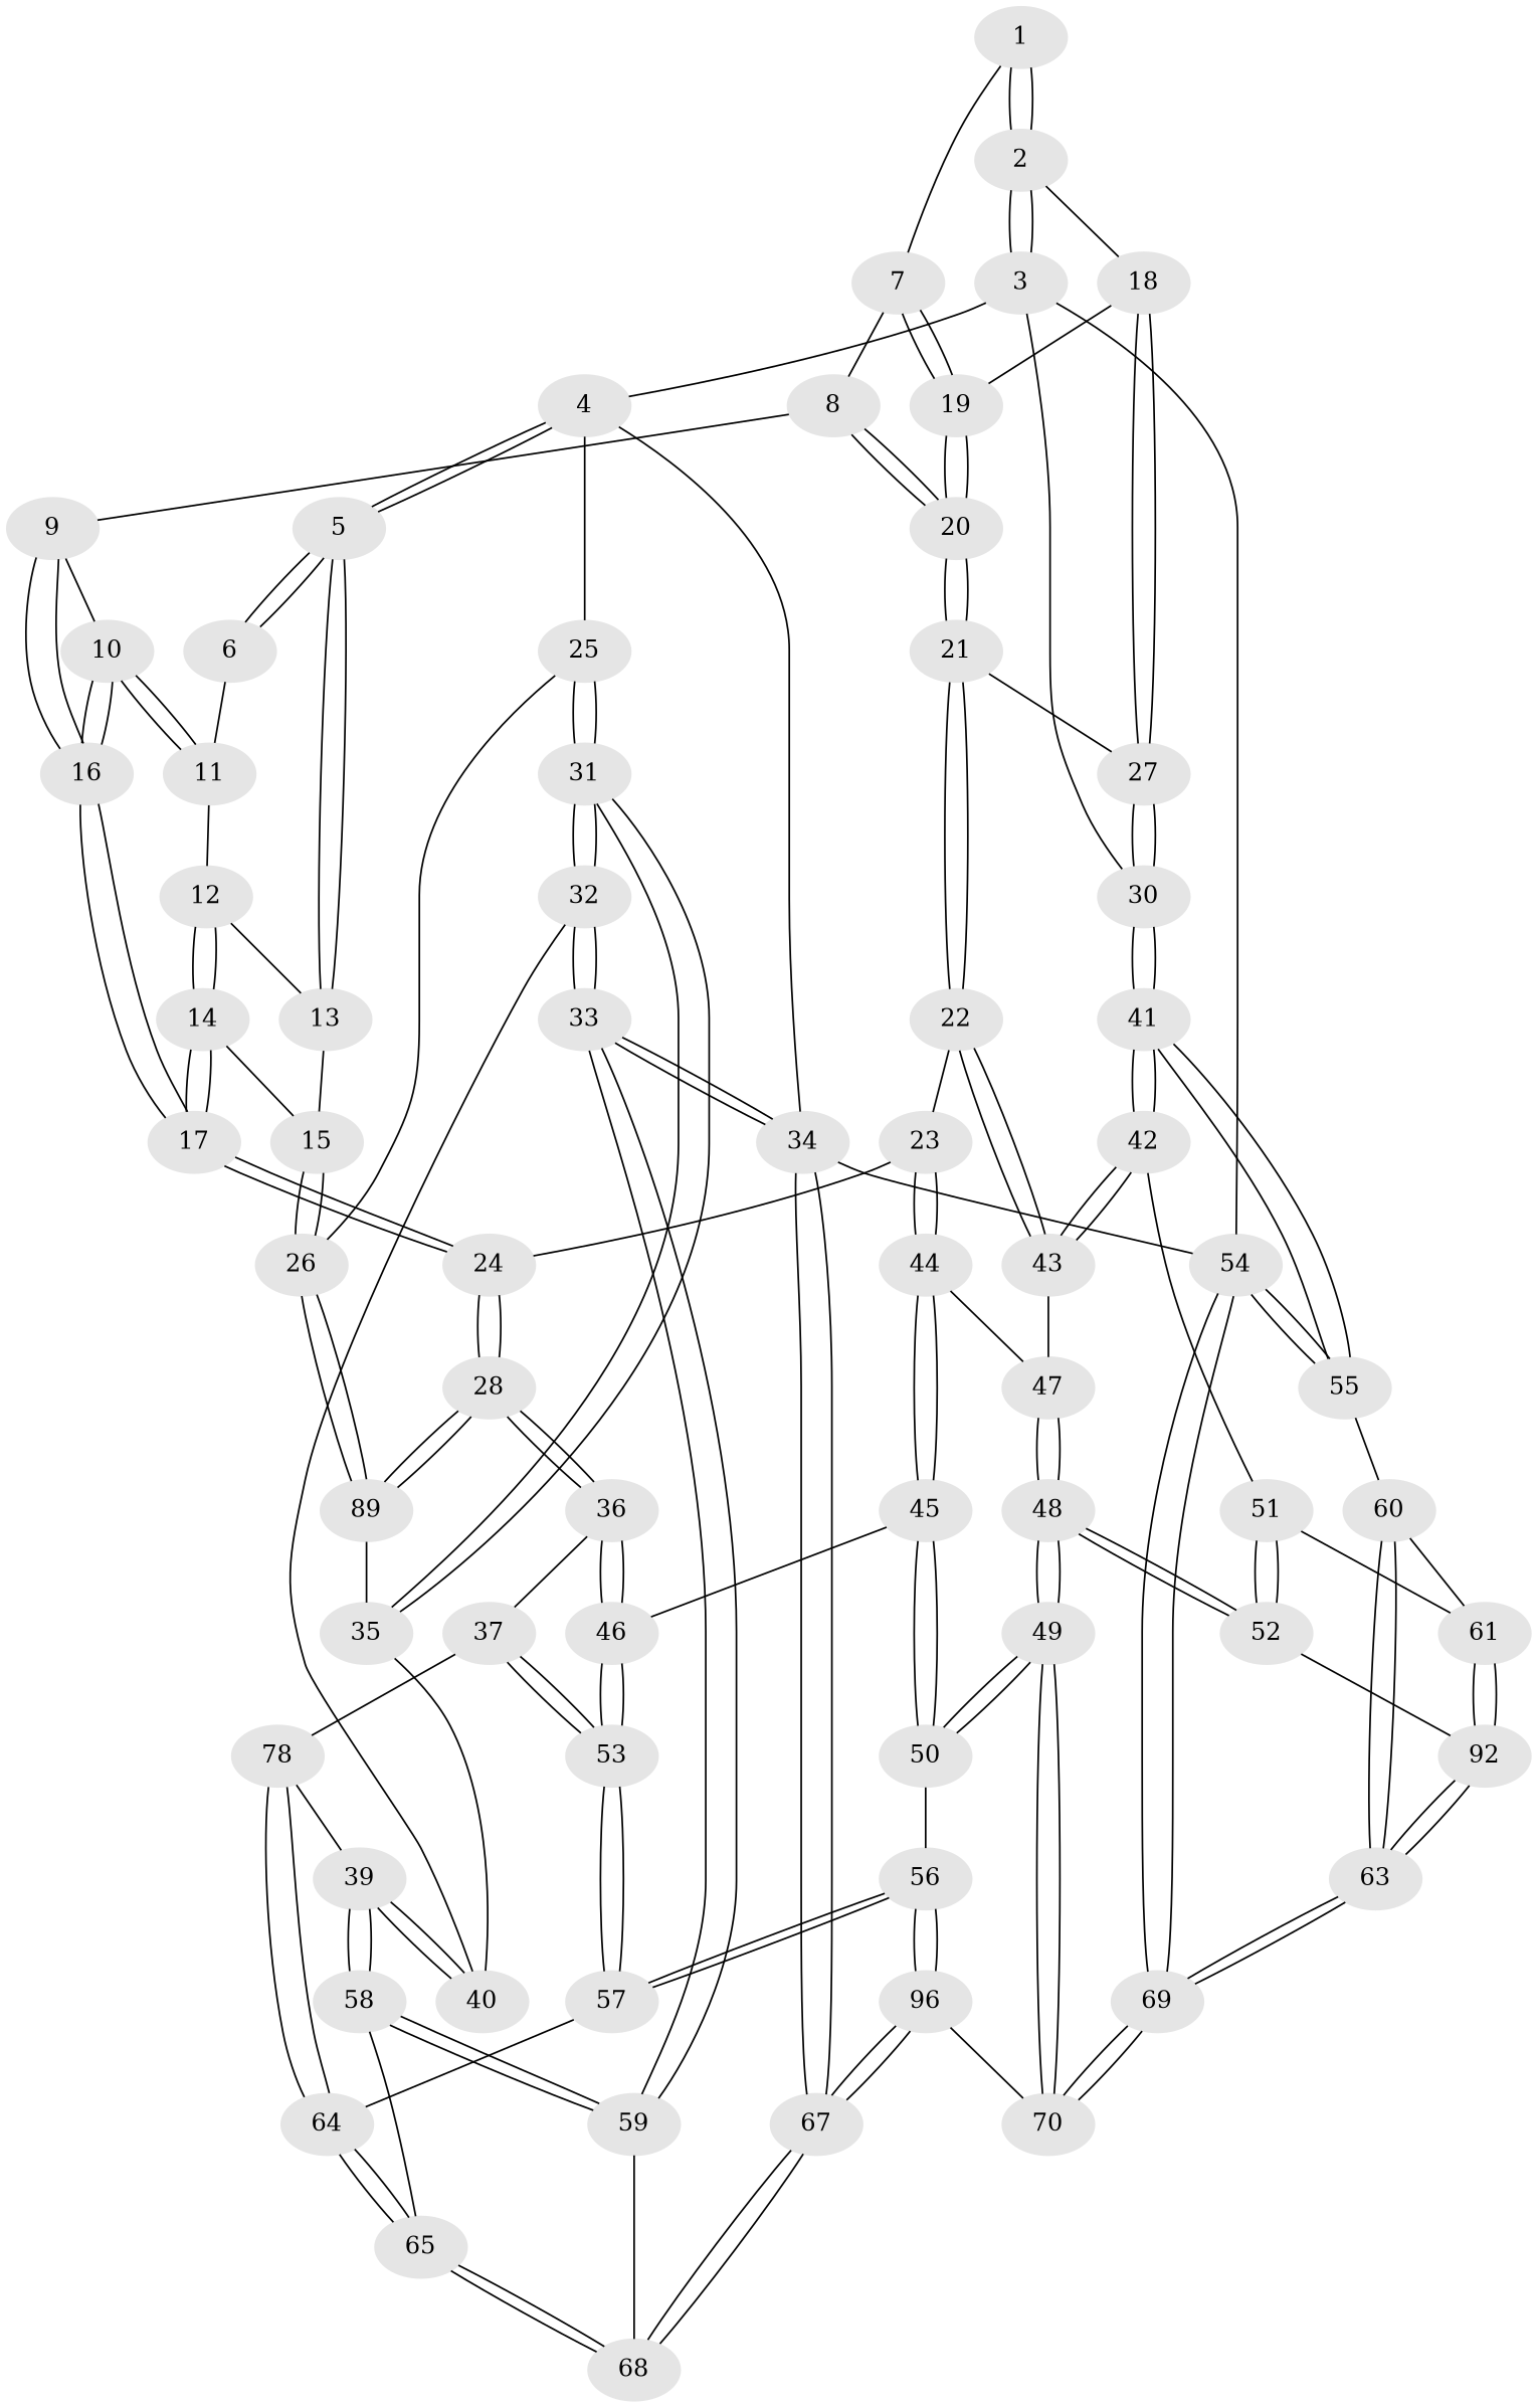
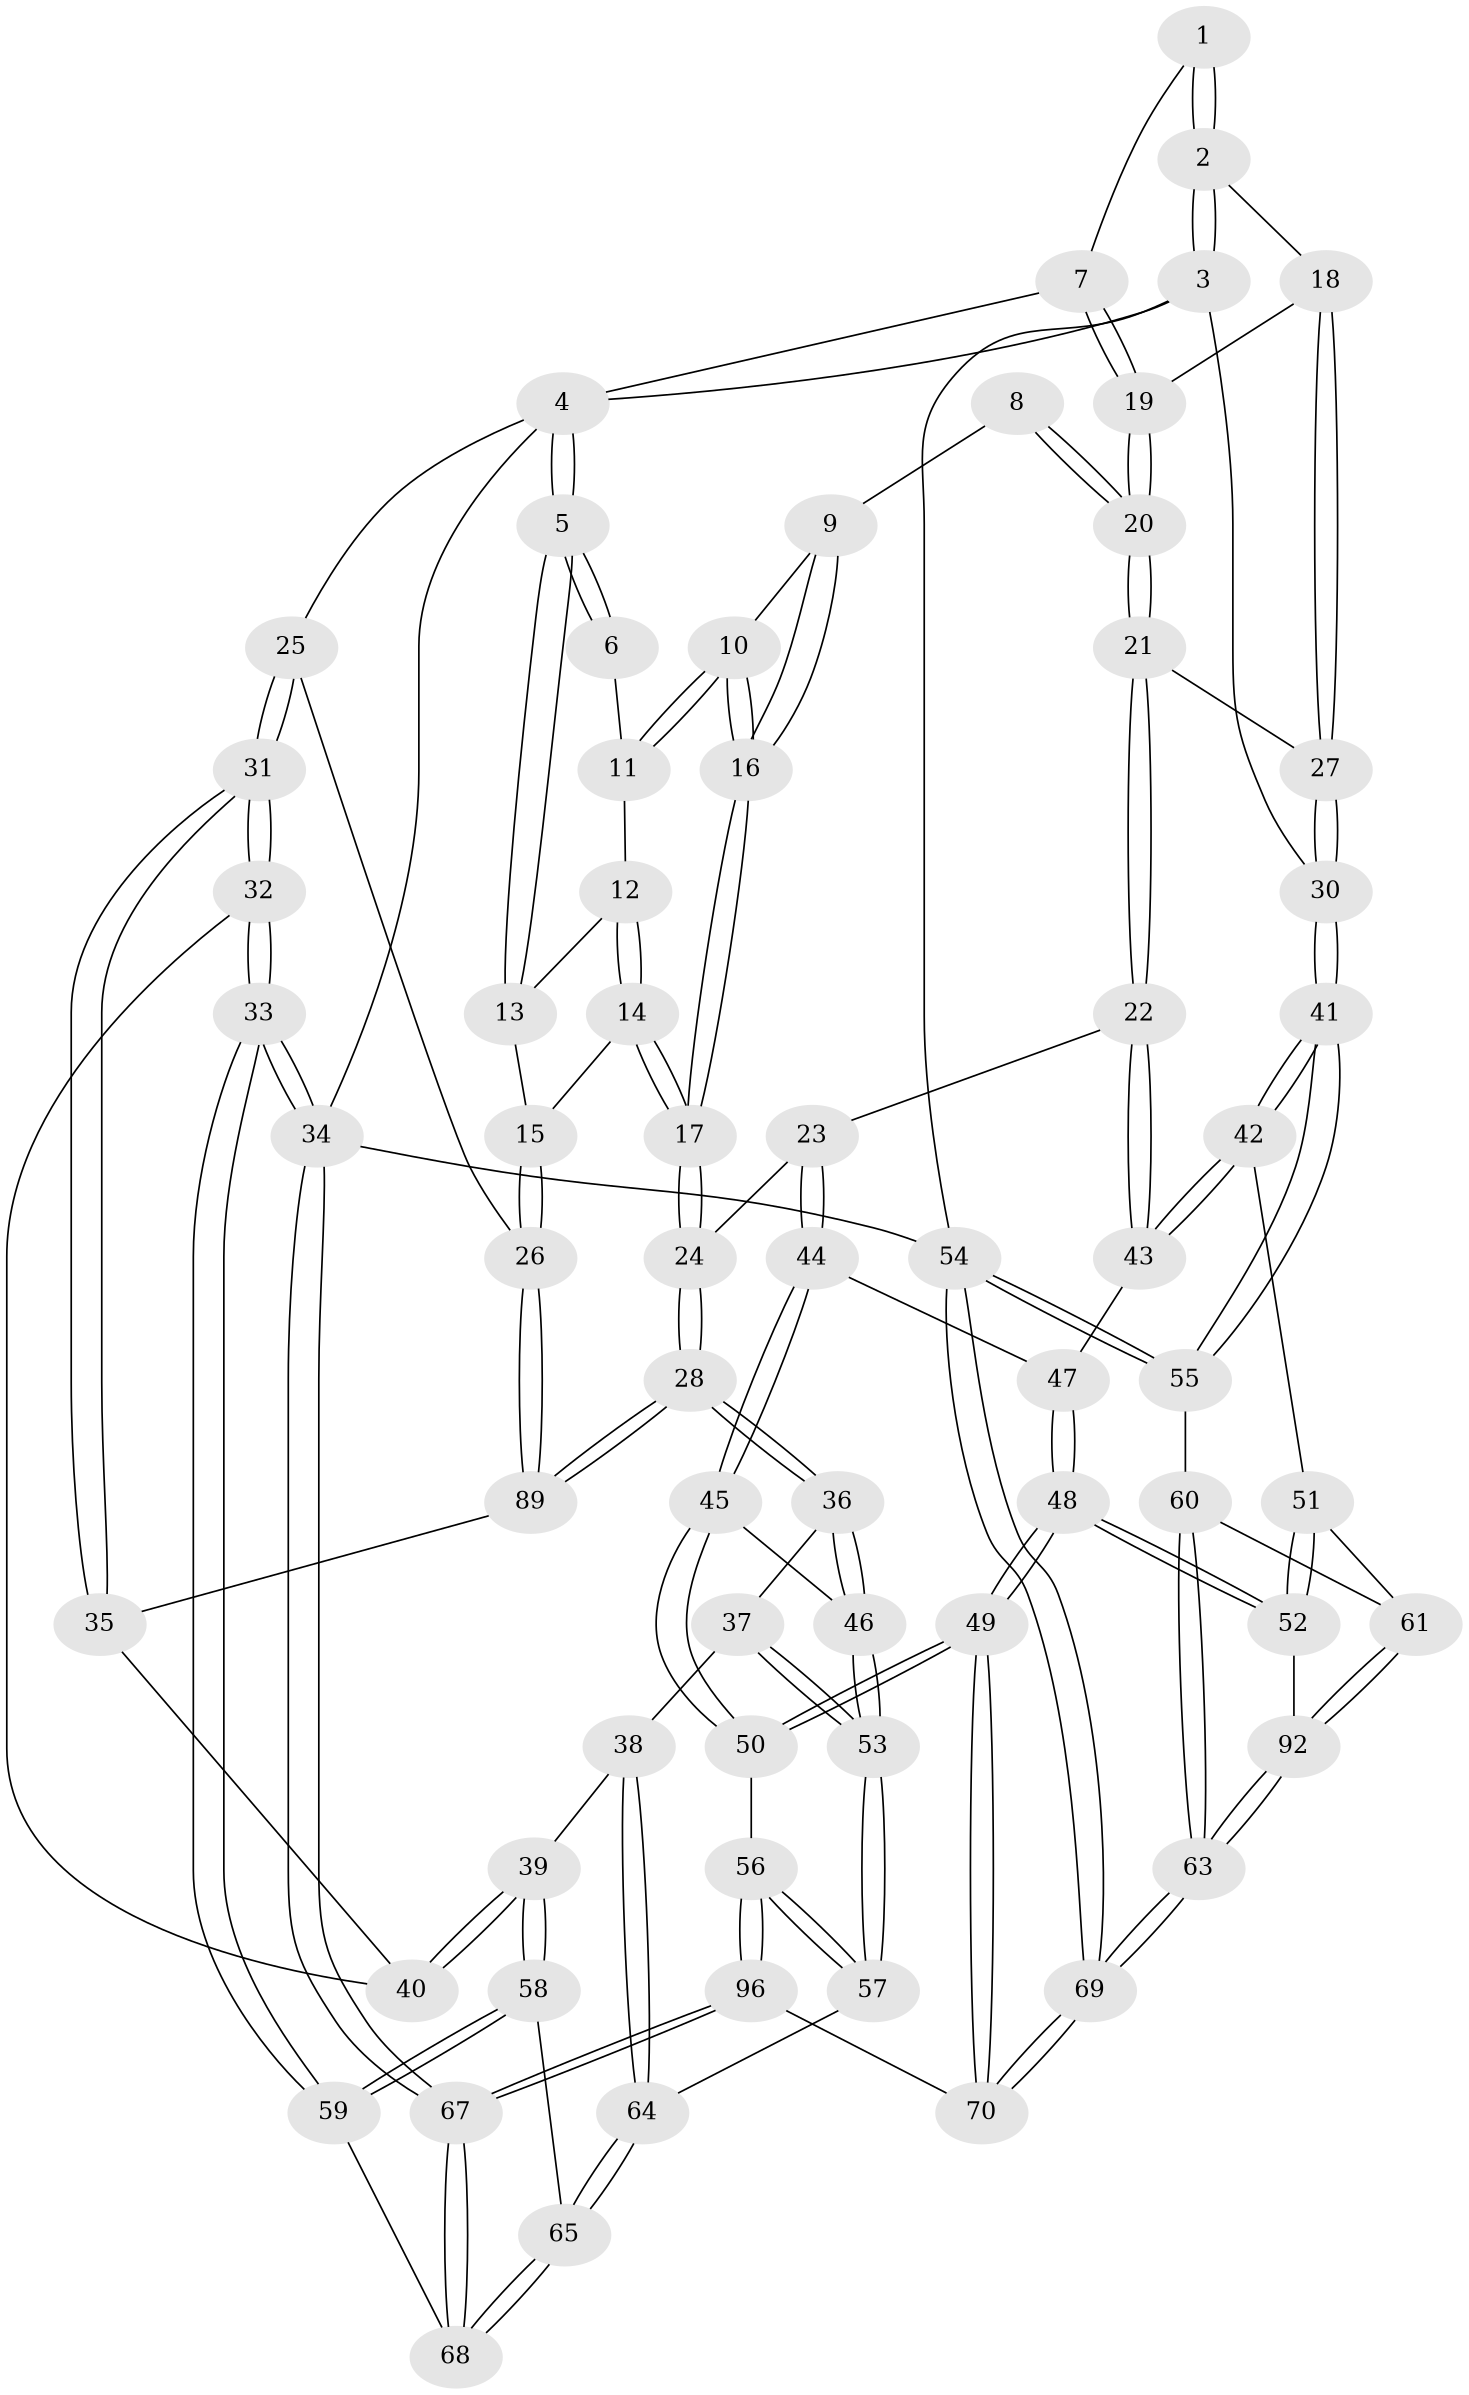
  graph {
    fontname="DejaVu Serif"
    node [color=gray90 fontname="DejaVu Serif" style=filled]
    edge [fontname="DejaVu Serif"]
    1
    2
    7
    3
    18
    8
    19
    4
    30
    54
    27
    5
    25
    34
    41
    55
    69
    6
    13
    26
    31
    67
    11
    15
    12
    9
    20
    10
    16
    21
    17
    14
    24
    n34 [label=89]
    28
    22
    23
    43
    44
    47
    45
    36
    35
    32
    37
    46
    40
    42
    33
    59
    68
-   38 [label=78]
+   38
    53
    39
    64
    57
    58
    65
    51
    60
    52
    61
    48
    50
    56
    49
    70
    n68 [label=92]
    n69 [label=96]
    63
    1 -- 2
    1 -- 2
    1 -- 7
    2 -- 3
    2 -- 3
    2 -- 18
-   7 -- 8
+   7 -- 4
    7 -- 19
    7 -- 19
    3 -- 4
    3 -- 30
    3 -- 54
    18 -- 19
    18 -- 27
    18 -- 27
    8 -- 9
    8 -- 20
    8 -- 20
    19 -- 20
    19 -- 20
    4 -- 5
    4 -- 5
    4 -- 25
    4 -- 34
    30 -- 41
    30 -- 41
    54 -- 55
    54 -- 55
    54 -- 69
    54 -- 69
    27 -- 30
    27 -- 30
    5 -- 6
    5 -- 6
    5 -- 13
    5 -- 13
    25 -- 26
    25 -- 31
    25 -- 31
    34 -- 54
    34 -- 67
    34 -- 67
    41 -- 55
    41 -- 55
    41 -- 42
    41 -- 42
    55 -- 60
    69 -- 70
    69 -- 70
    6 -- 11
    13 -- 15
    26 -- n34
    26 -- n34
    31 -- 35
    31 -- 35
    31 -- 32
    31 -- 32
    67 -- 68
    67 -- 68
    11 -- 12
    15 -- 26
    15 -- 26
    12 -- 13
    12 -- 14
    12 -- 14
    9 -- 10
    9 -- 16
    9 -- 16
    20 -- 21
    20 -- 21
    10 -- 11
    10 -- 11
    10 -- 16
    10 -- 16
    16 -- 17
    16 -- 17
    21 -- 27
    21 -- 22
    21 -- 22
    17 -- 24
    17 -- 24
    14 -- 15
    14 -- 17
    14 -- 17
    24 -- 28
    24 -- 28
    n34 -- 35
    28 -- n34
    28 -- n34
    28 -- 36
    28 -- 36
    22 -- 23
    22 -- 43
    22 -- 43
    23 -- 24
    23 -- 44
    23 -- 44
    43 -- 47
    44 -- 47
    44 -- 45
    44 -- 45
    47 -- 48
    47 -- 48
    45 -- 46
    45 -- 50
    45 -- 50
    36 -- 37
    36 -- 46
    36 -- 46
    35 -- 40
    32 -- 40
    32 -- 33
    32 -- 33
    37 -- 38
    37 -- 53
    37 -- 53
    46 -- 53
    46 -- 53
    42 -- 43
    42 -- 43
    42 -- 51
    33 -- 34
    33 -- 34
    33 -- 59
    33 -- 59
    59 -- 68
    38 -- 39
    38 -- 64
    38 -- 64
    53 -- 57
    53 -- 57
    39 -- 40
    39 -- 40
    39 -- 58
    39 -- 58
    64 -- 65
    64 -- 65
    57 -- 64
    58 -- 59
    58 -- 59
    58 -- 65
    65 -- 68
    65 -- 68
    51 -- 52
    51 -- 52
    51 -- 61
    60 -- 61
    60 -- 63
    60 -- 63
    52 -- n68
    61 -- n68
    61 -- n68
    48 -- 52
    48 -- 52
    48 -- 49
    48 -- 49
    50 -- 56
    56 -- 57
    56 -- 57
    56 -- n69
    56 -- n69
    49 -- 50
    49 -- 50
    49 -- 70
    49 -- 70
    n68 -- 63
    n68 -- 63
    n69 -- 67
    n69 -- 67
    n69 -- 70
    63 -- 69
    63 -- 69
  }
